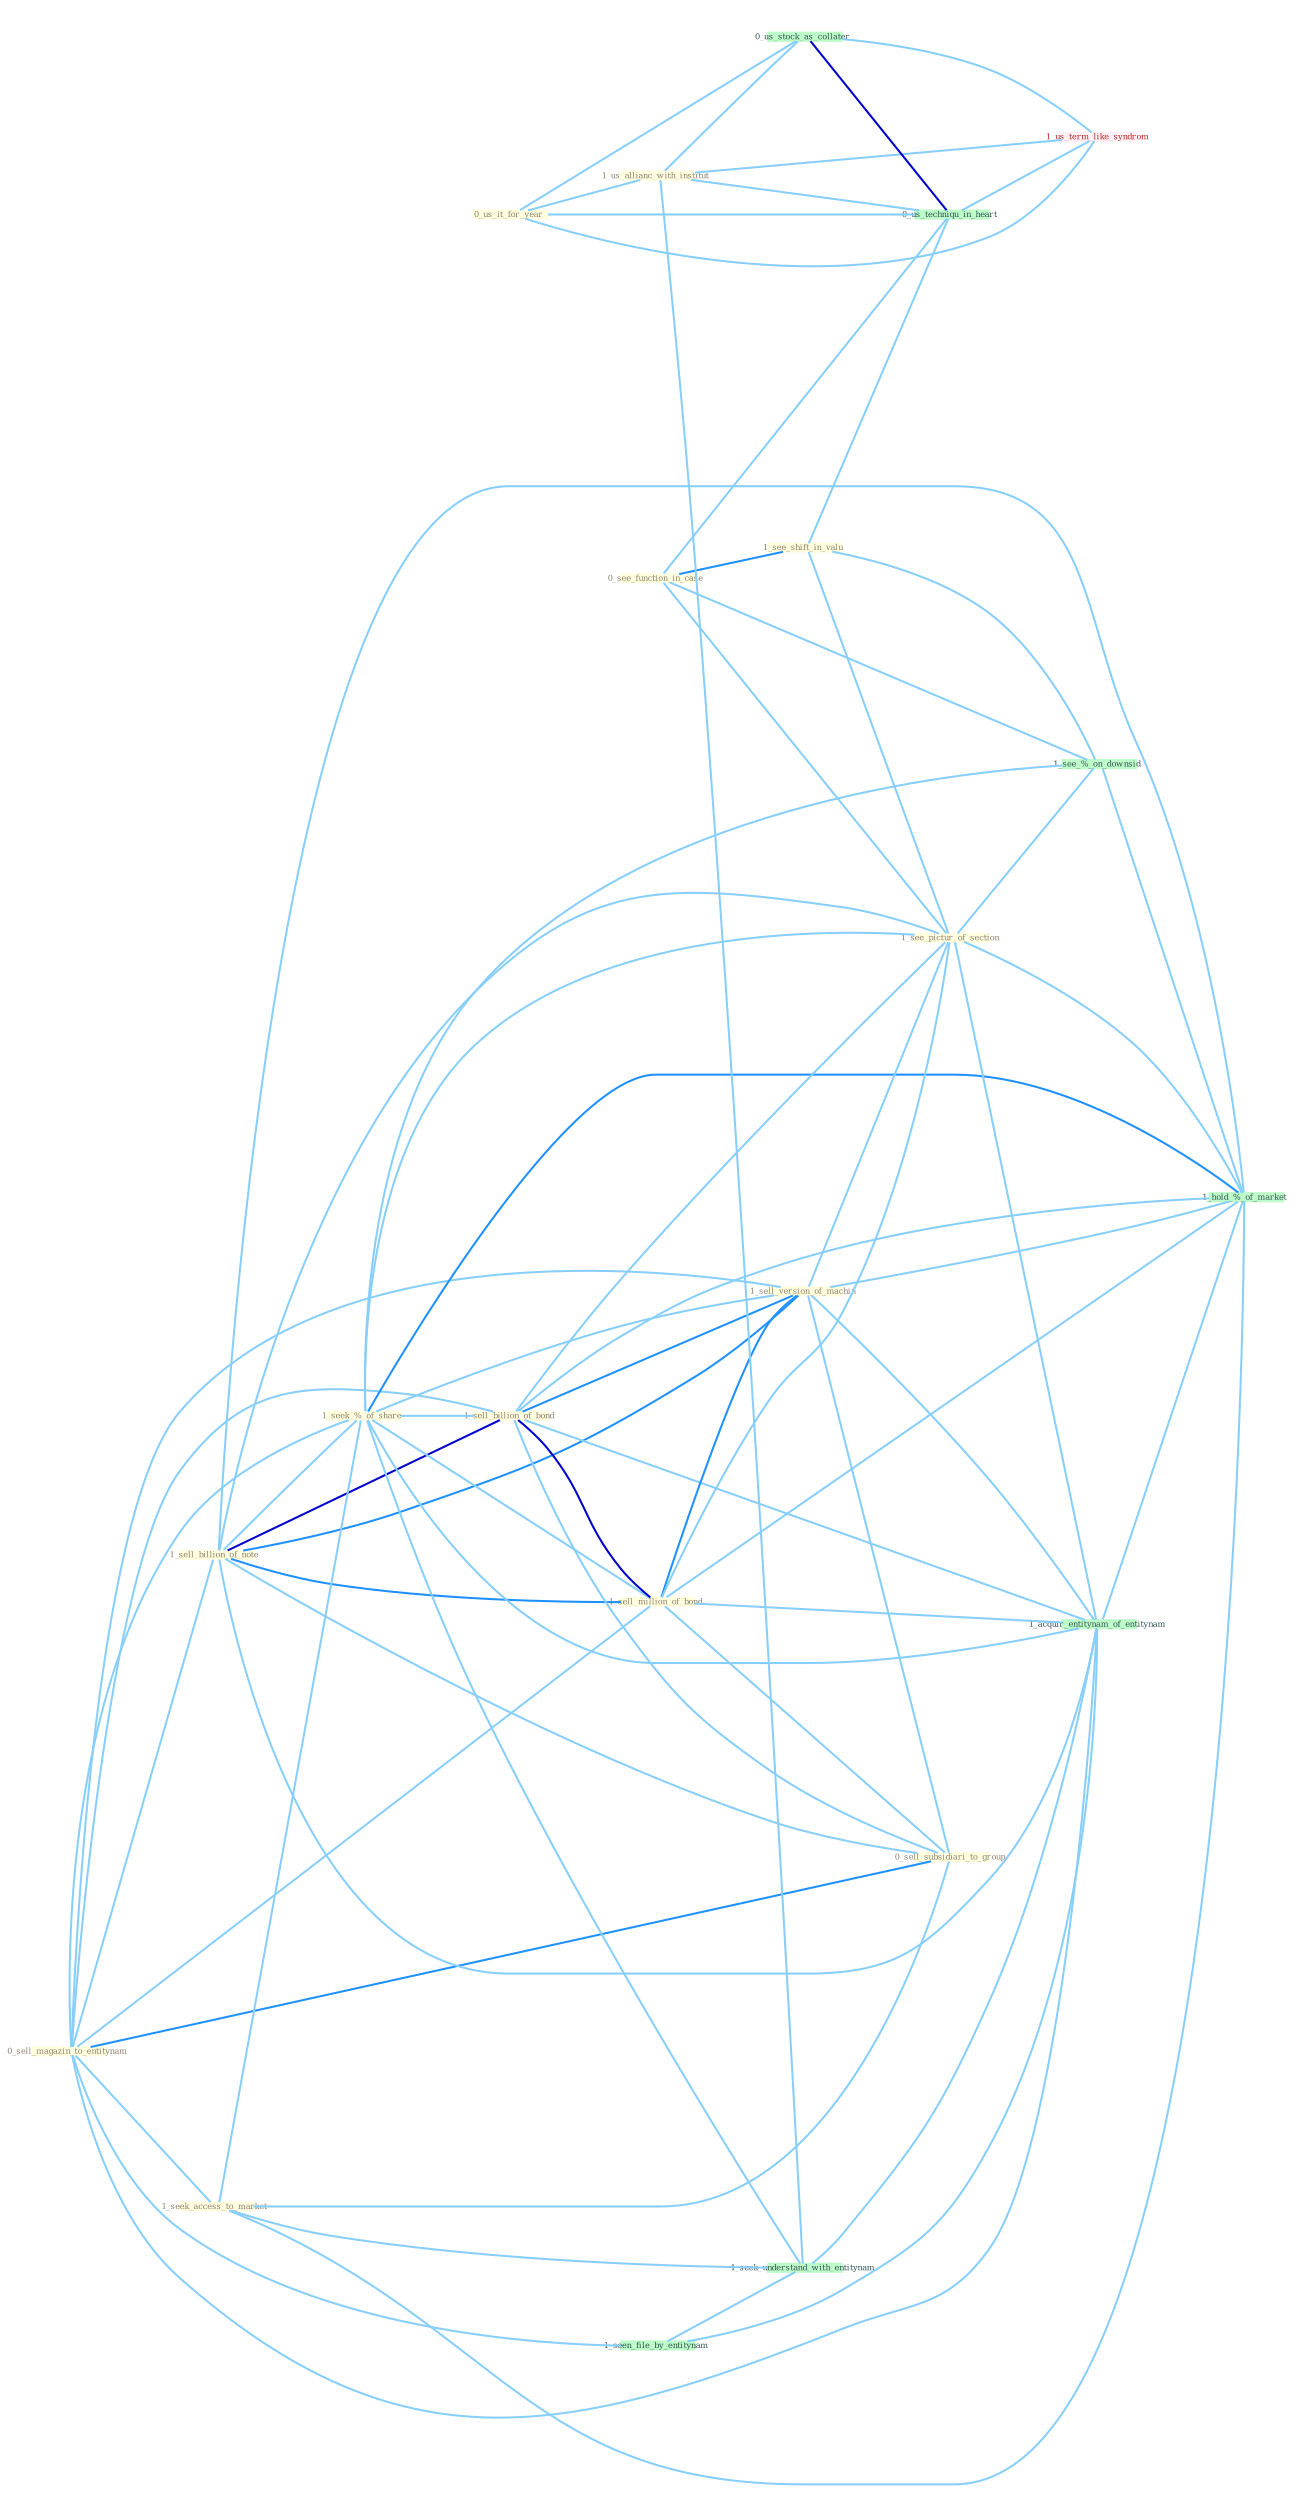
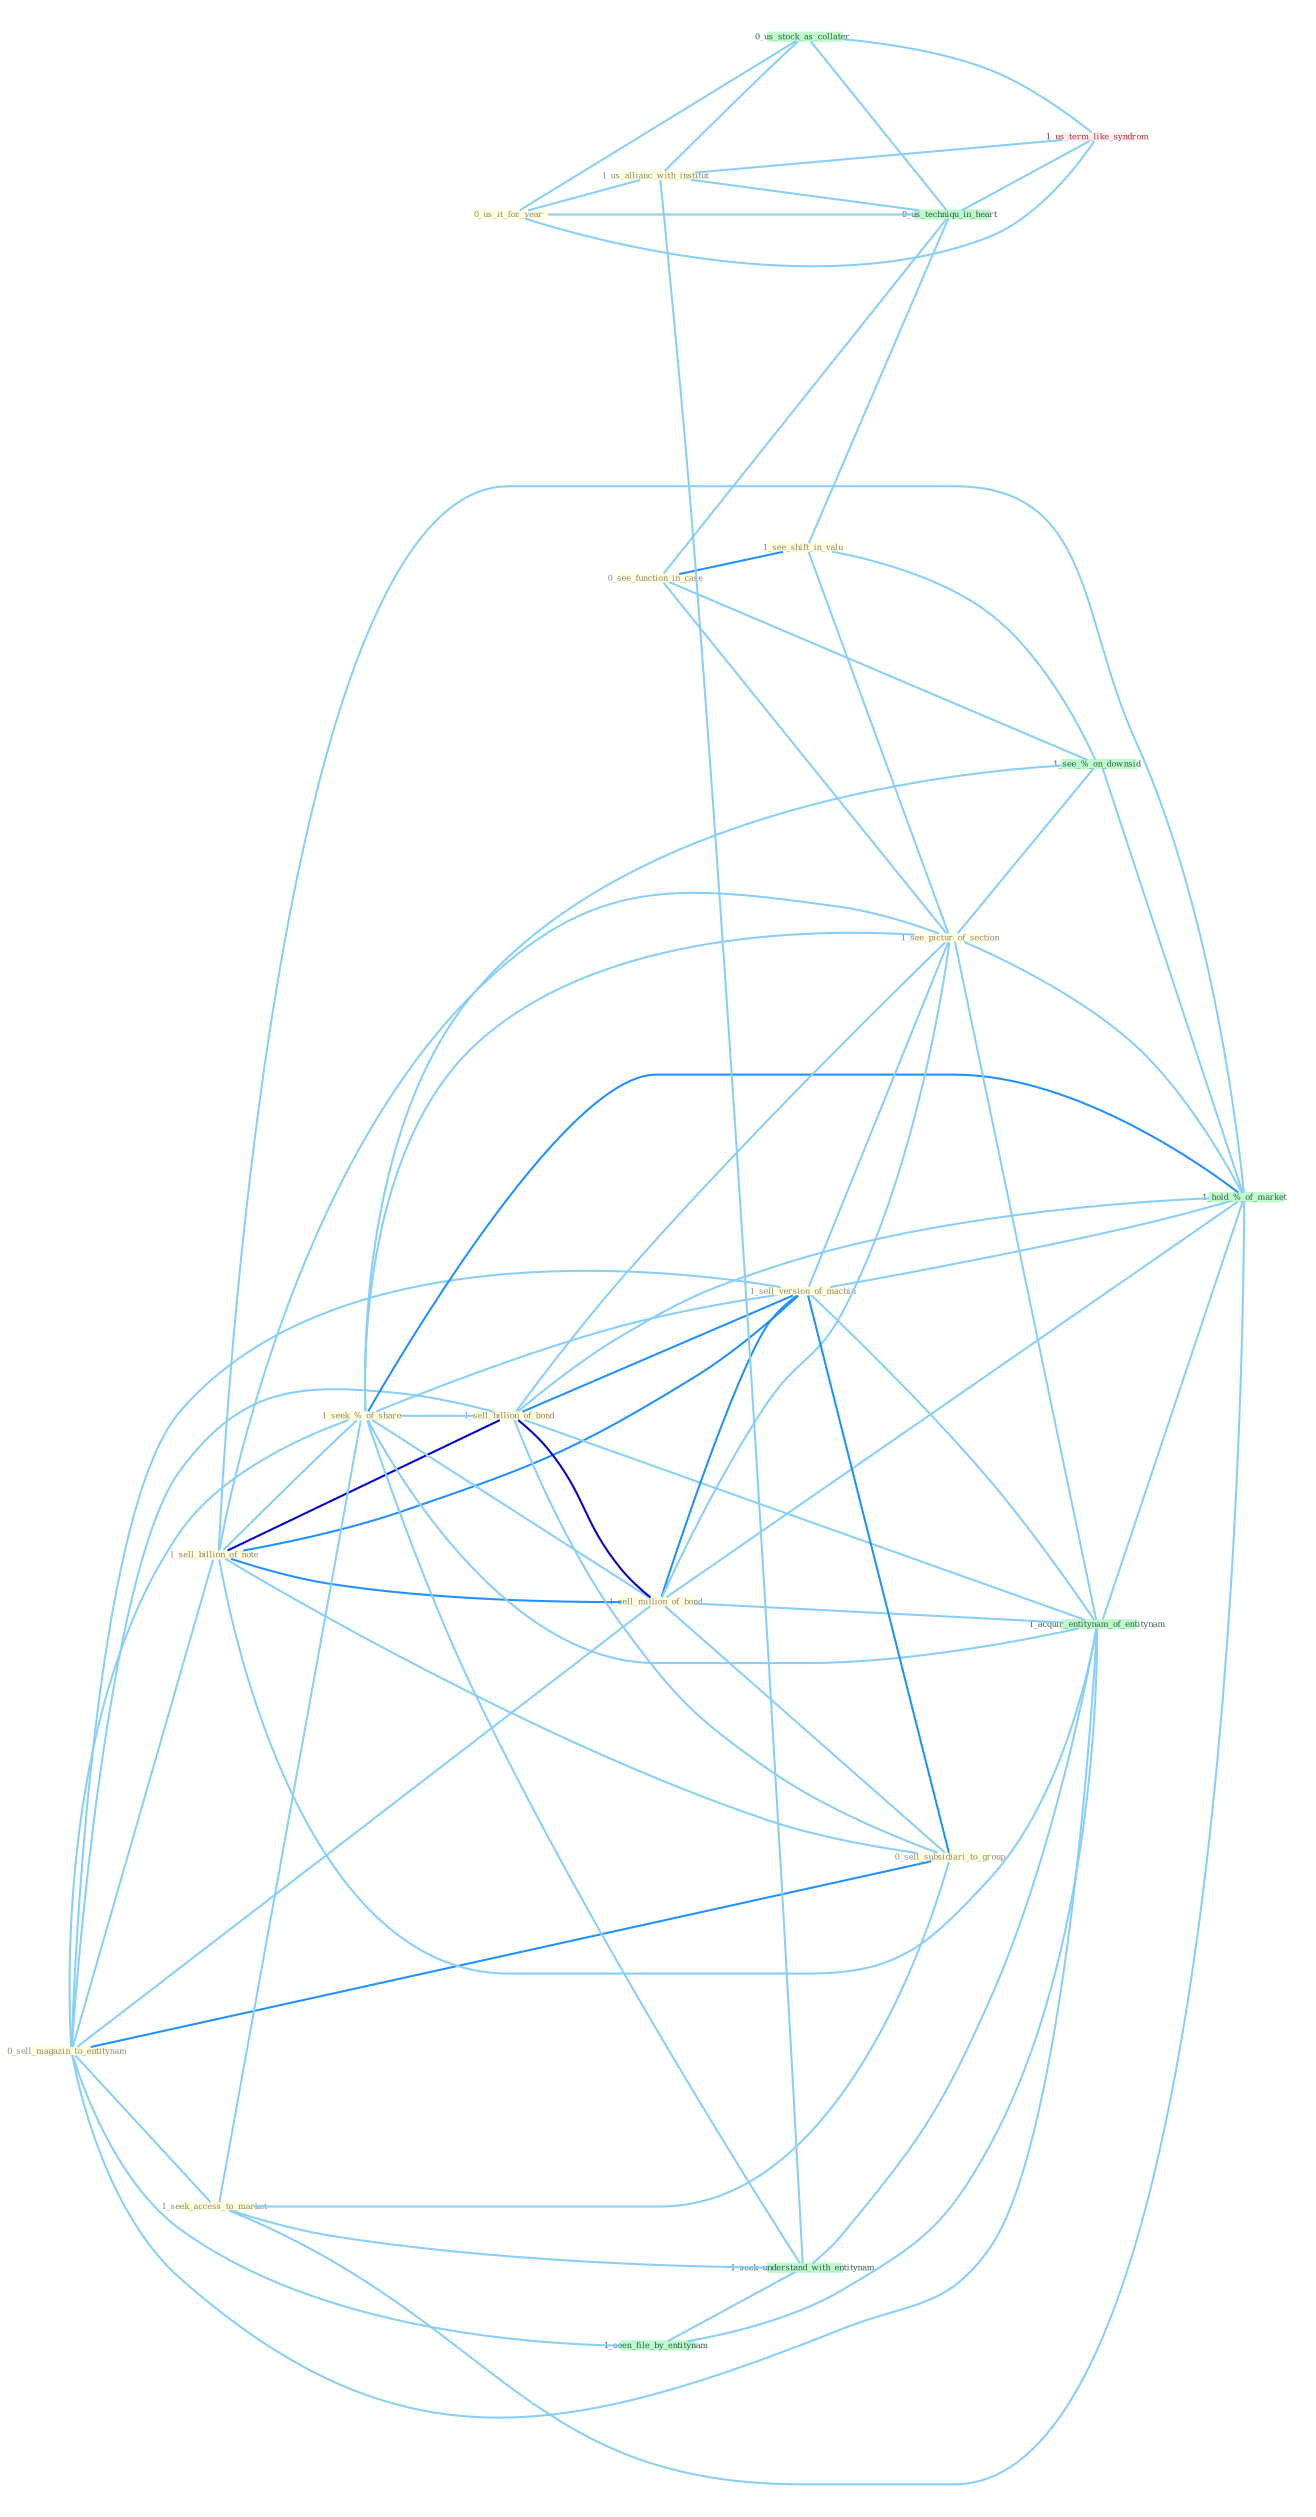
  graph {
    rankdir=LR
    node [color="#ffffe0" fixedsize=true fontcolor="#8b7d6b" fontsize=4 shape=polygon style=filled]
    edge [color="#87cefa" w=1]
    "0_us_it_for_year " [height=.06 width=.5]
    "0_see_function_in_case " [height=.06 width=.5]
    "0_sell_magazin_to_entitynam " [height=.06 width=.5]
    "1_sell_billion_of_note " [height=.06 width=.5]
    "1_see_shift_in_valu " [height=.06 width=.5]
    "1_seek_access_to_market " [height=.06 width=.5]
    "1_seek_%_of_share " [height=.06 width=.5]
    "1_sell_billion_of_bond " [height=.06 width=.5]
    "1_sell_million_of_bond " [height=.06 width=.5]
    "1_sell_version_of_machin " [height=.06 width=.5]
    "0_sell_subsidiari_to_group " [height=.06 width=.5]
    "1_us_allianc_with_institut " [height=.06 width=.5]
    "1_see_pictur_of_section " [height=.06 width=.5]
    "1_us_term_like_syndrom " [color="#fff0f5" fontcolor="#b22222" height=.06 width=.5]
    "0_us_stock_as_collater " [color="#BDFCC9" fontcolor="#2f4f4f" height=.06 width=.5]
    "0_us_techniqu_in_heart " [color="#BDFCC9" fontcolor="#2f4f4f" height=.06 width=.5]
    "1_see_%_on_downsid " [color="#BDFCC9" fontcolor="#2f4f4f" height=.06 width=.5]
    "1_seen_file_by_entitynam " [color="#BDFCC9" fontcolor="#2f4f4f" height=.06 width=.5]
    "1_acquir_entitynam_of_entitynam " [color="#BDFCC9" fontcolor="#2f4f4f" height=.06 width=.5]
    "1_hold_%_of_market " [color="#BDFCC9" fontcolor="#2f4f4f" height=.06 width=.5]
    "1_seek_understand_with_entitynam " [color="#BDFCC9" fontcolor="#2f4f4f" height=.06 width=.5]
    subgraph sub_1 {
      "0_us_it_for_year "
      "0_see_function_in_case "
      "0_sell_magazin_to_entitynam "
      "1_sell_billion_of_note "
      "1_see_shift_in_valu "
      "1_seek_access_to_market "
      "1_seek_%_of_share "
      "1_sell_billion_of_bond "
      "1_sell_million_of_bond "
      "1_sell_version_of_machin "
      "0_sell_subsidiari_to_group "
      "1_us_allianc_with_institut "
      "1_see_pictur_of_section "
    }
    subgraph sub_2 {
      "1_us_term_like_syndrom "
    }
    "0_us_it_for_year " -- "1_us_allianc_with_institut "
    "0_us_it_for_year " -- "1_us_term_like_syndrom "
    "0_us_it_for_year " -- "0_us_stock_as_collater "
    "0_us_it_for_year " -- "0_us_techniqu_in_heart "
    "0_see_function_in_case " -- "1_see_shift_in_valu " [color="#1e90ff" w=2]
    "0_see_function_in_case " -- "1_see_pictur_of_section "
    "0_see_function_in_case " -- "0_us_techniqu_in_heart "
    "0_see_function_in_case " -- "1_see_%_on_downsid "
    "0_sell_magazin_to_entitynam " -- "1_sell_billion_of_note "
    "0_sell_magazin_to_entitynam " -- "1_seek_access_to_market "
    "0_sell_magazin_to_entitynam " -- "1_seek_%_of_share "
    "0_sell_magazin_to_entitynam " -- "1_sell_billion_of_bond "
    "0_sell_magazin_to_entitynam " -- "1_sell_million_of_bond "
    "0_sell_magazin_to_entitynam " -- "1_sell_version_of_machin "
    "0_sell_magazin_to_entitynam " -- "0_sell_subsidiari_to_group " [color="#1e90ff" w=2]
    "0_sell_magazin_to_entitynam " -- "1_seen_file_by_entitynam "
    "0_sell_magazin_to_entitynam " -- "1_acquir_entitynam_of_entitynam "
    "1_sell_billion_of_note " -- "1_seek_%_of_share "
    "1_sell_billion_of_note " -- "1_sell_billion_of_bond " [color="#0000cd" w=3]
    "1_sell_billion_of_note " -- "1_sell_million_of_bond " [color="#1e90ff" w=2]
    "1_sell_billion_of_note " -- "1_sell_version_of_machin " [color="#1e90ff" w=2]
    "1_sell_billion_of_note " -- "0_sell_subsidiari_to_group "
    "1_sell_billion_of_note " -- "1_see_pictur_of_section "
    "1_sell_billion_of_note " -- "1_acquir_entitynam_of_entitynam "
    "1_sell_billion_of_note " -- "1_hold_%_of_market "
    "1_see_shift_in_valu " -- "1_see_pictur_of_section "
    "1_see_shift_in_valu " -- "0_us_techniqu_in_heart "
    "1_see_shift_in_valu " -- "1_see_%_on_downsid "
    "1_seek_access_to_market " -- "1_seek_%_of_share "
    "1_seek_access_to_market " -- "0_sell_subsidiari_to_group "
    "1_seek_access_to_market " -- "1_hold_%_of_market "
    "1_seek_access_to_market " -- "1_seek_understand_with_entitynam "
    "1_seek_%_of_share " -- "1_sell_billion_of_bond "
    "1_seek_%_of_share " -- "1_sell_million_of_bond "
    "1_seek_%_of_share " -- "1_sell_version_of_machin "
    "1_seek_%_of_share " -- "1_see_pictur_of_section "
    "1_seek_%_of_share " -- "1_see_%_on_downsid "
    "1_seek_%_of_share " -- "1_acquir_entitynam_of_entitynam "
    "1_seek_%_of_share " -- "1_hold_%_of_market " [color="#1e90ff" w=2]
    "1_seek_%_of_share " -- "1_seek_understand_with_entitynam "
    "1_sell_billion_of_bond " -- "1_sell_million_of_bond " [color="#0000cd" w=3]
    "1_sell_billion_of_bond " -- "1_sell_version_of_machin " [color="#1e90ff" w=2]
    "1_sell_billion_of_bond " -- "0_sell_subsidiari_to_group "
    "1_sell_billion_of_bond " -- "1_see_pictur_of_section "
    "1_sell_billion_of_bond " -- "1_acquir_entitynam_of_entitynam "
    "1_sell_billion_of_bond " -- "1_hold_%_of_market "
    "1_sell_million_of_bond " -- "1_sell_version_of_machin " [color="#1e90ff" w=2]
    "1_sell_million_of_bond " -- "0_sell_subsidiari_to_group "
    "1_sell_million_of_bond " -- "1_see_pictur_of_section "
    "1_sell_million_of_bond " -- "1_acquir_entitynam_of_entitynam "
    "1_sell_million_of_bond " -- "1_hold_%_of_market "
-   "1_sell_version_of_machin " -- "0_sell_subsidiari_to_group "
+   "1_sell_version_of_machin " -- "0_sell_subsidiari_to_group " [color="#1e90ff"]
    "1_sell_version_of_machin " -- "1_see_pictur_of_section "
    "1_sell_version_of_machin " -- "1_acquir_entitynam_of_entitynam "
    "1_sell_version_of_machin " -- "1_hold_%_of_market "
    "1_us_allianc_with_institut " -- "1_us_term_like_syndrom "
    "1_us_allianc_with_institut " -- "0_us_stock_as_collater "
    "1_us_allianc_with_institut " -- "0_us_techniqu_in_heart "
    "1_us_allianc_with_institut " -- "1_seek_understand_with_entitynam "
    "1_see_pictur_of_section " -- "1_see_%_on_downsid "
    "1_see_pictur_of_section " -- "1_acquir_entitynam_of_entitynam "
    "1_see_pictur_of_section " -- "1_hold_%_of_market "
    "0_us_stock_as_collater " -- "1_us_term_like_syndrom "
-   "0_us_stock_as_collater " -- "0_us_techniqu_in_heart " [color="#0000cd"]
+   "0_us_stock_as_collater " -- "0_us_techniqu_in_heart "
    "0_us_techniqu_in_heart " -- "1_us_term_like_syndrom "
    "1_see_%_on_downsid " -- "1_hold_%_of_market "
    "1_seen_file_by_entitynam " -- "1_acquir_entitynam_of_entitynam "
    "1_seen_file_by_entitynam " -- "1_seek_understand_with_entitynam "
    "1_acquir_entitynam_of_entitynam " -- "1_hold_%_of_market "
    "1_seek_understand_with_entitynam " -- "1_acquir_entitynam_of_entitynam "
  }
